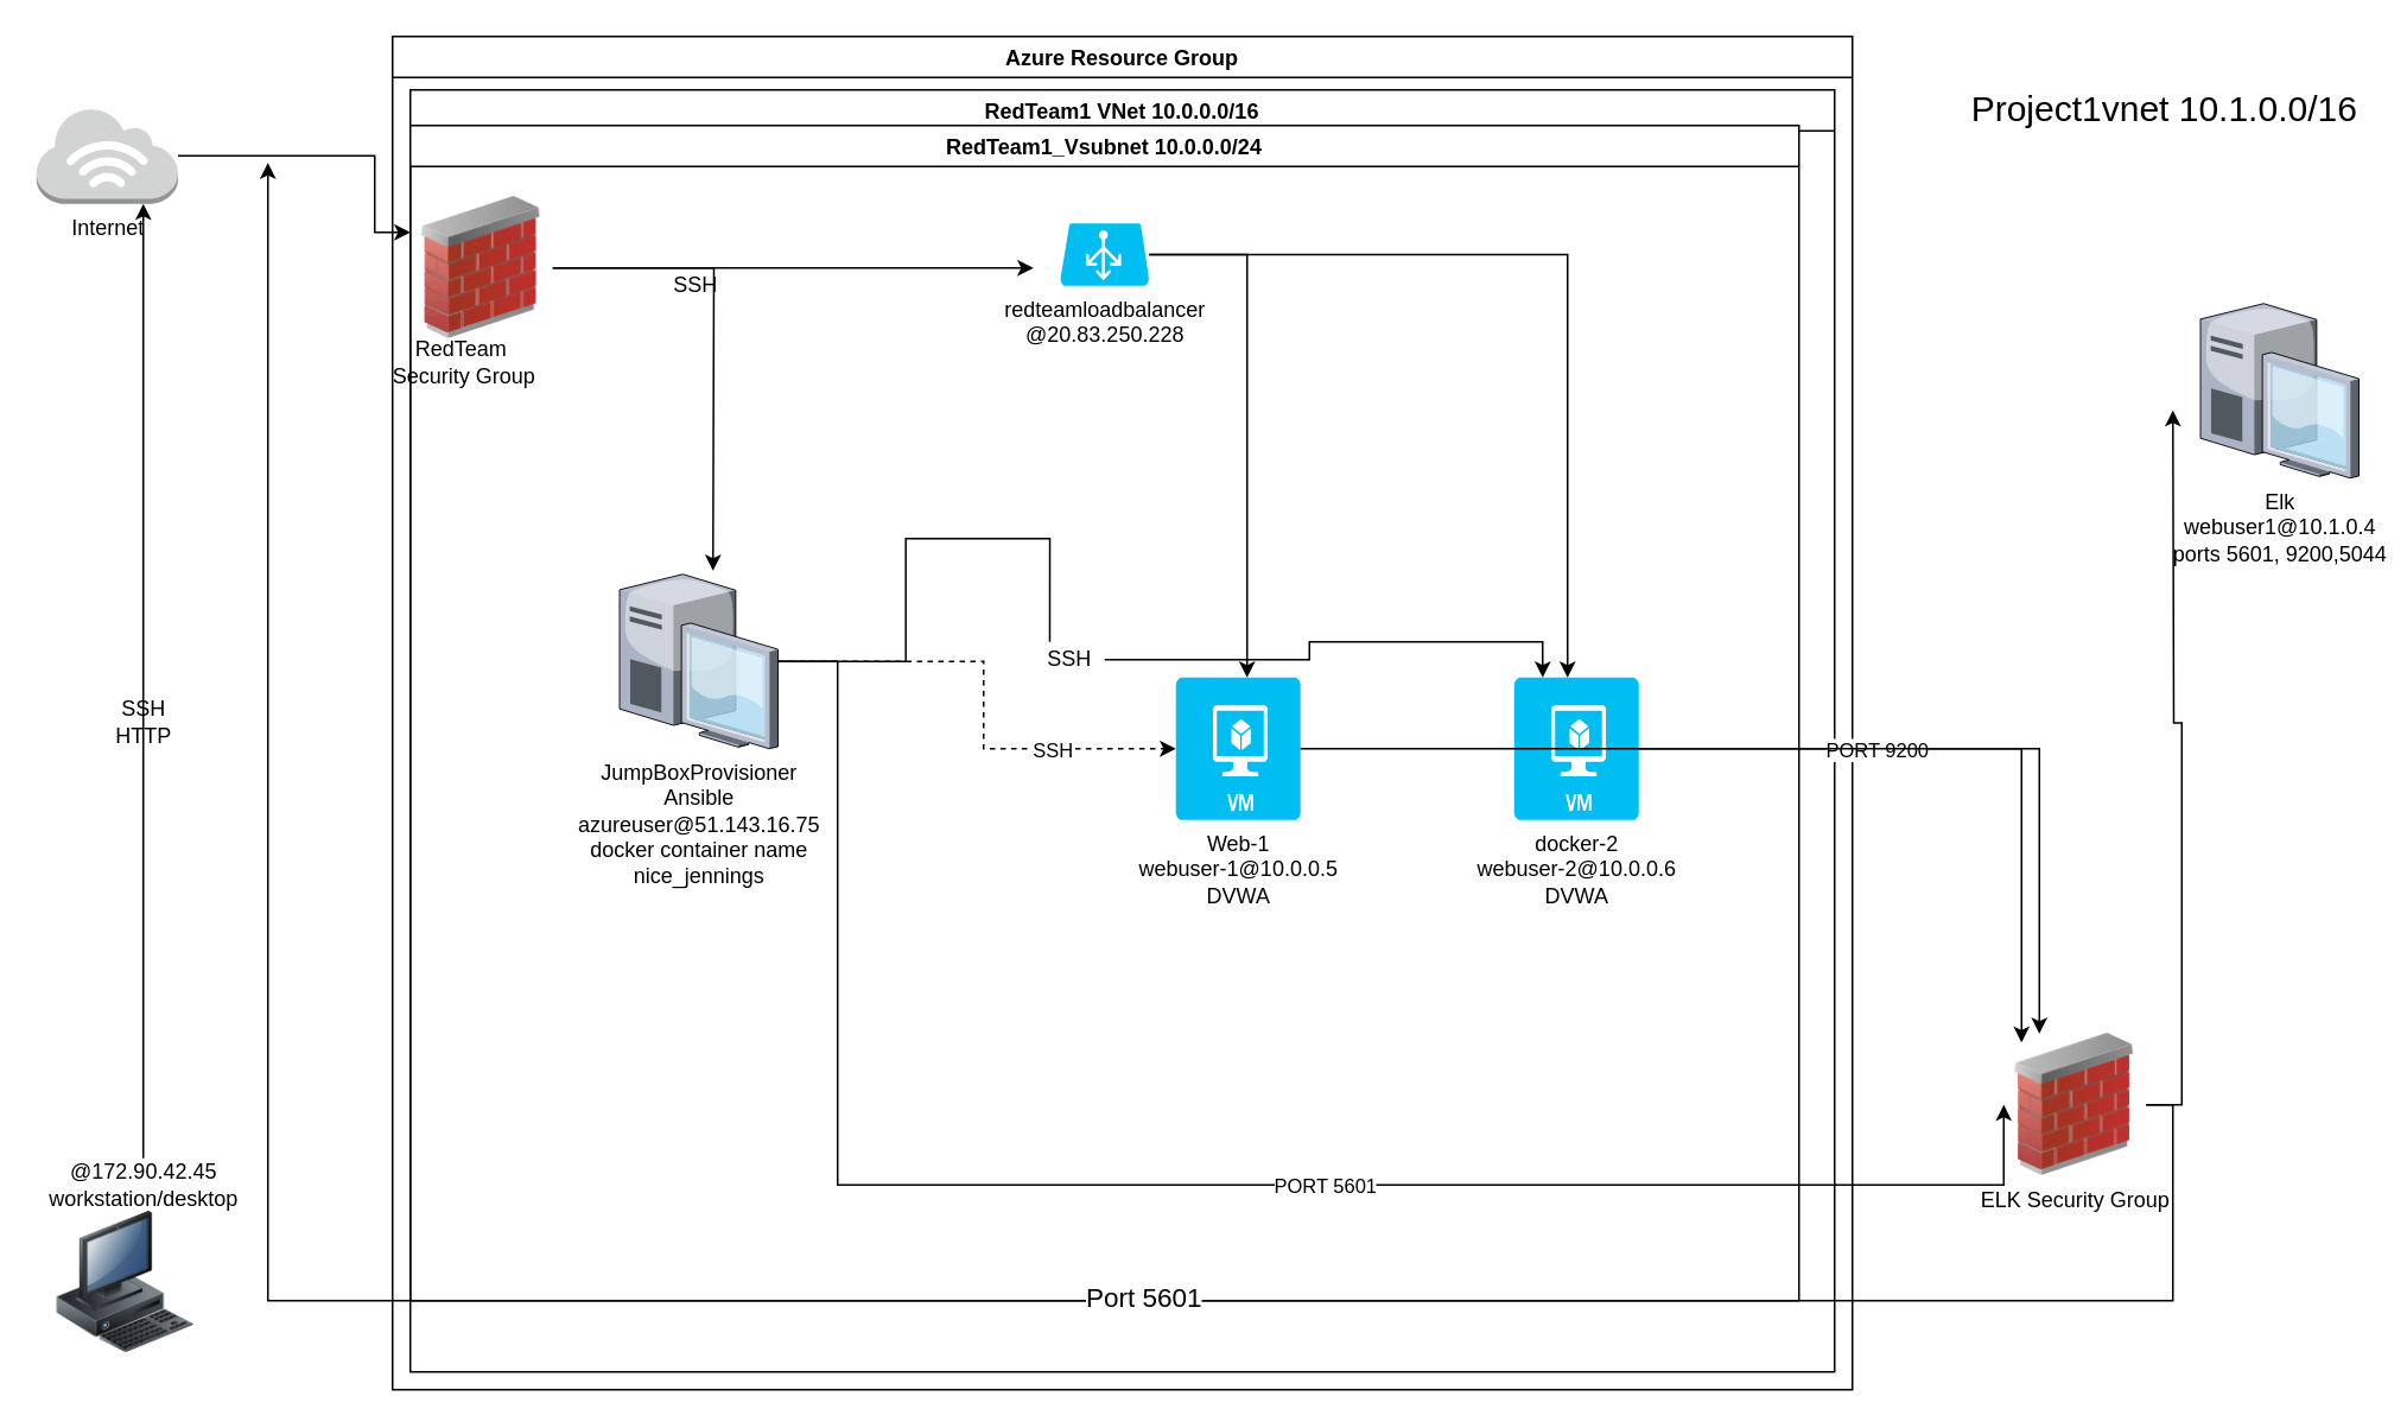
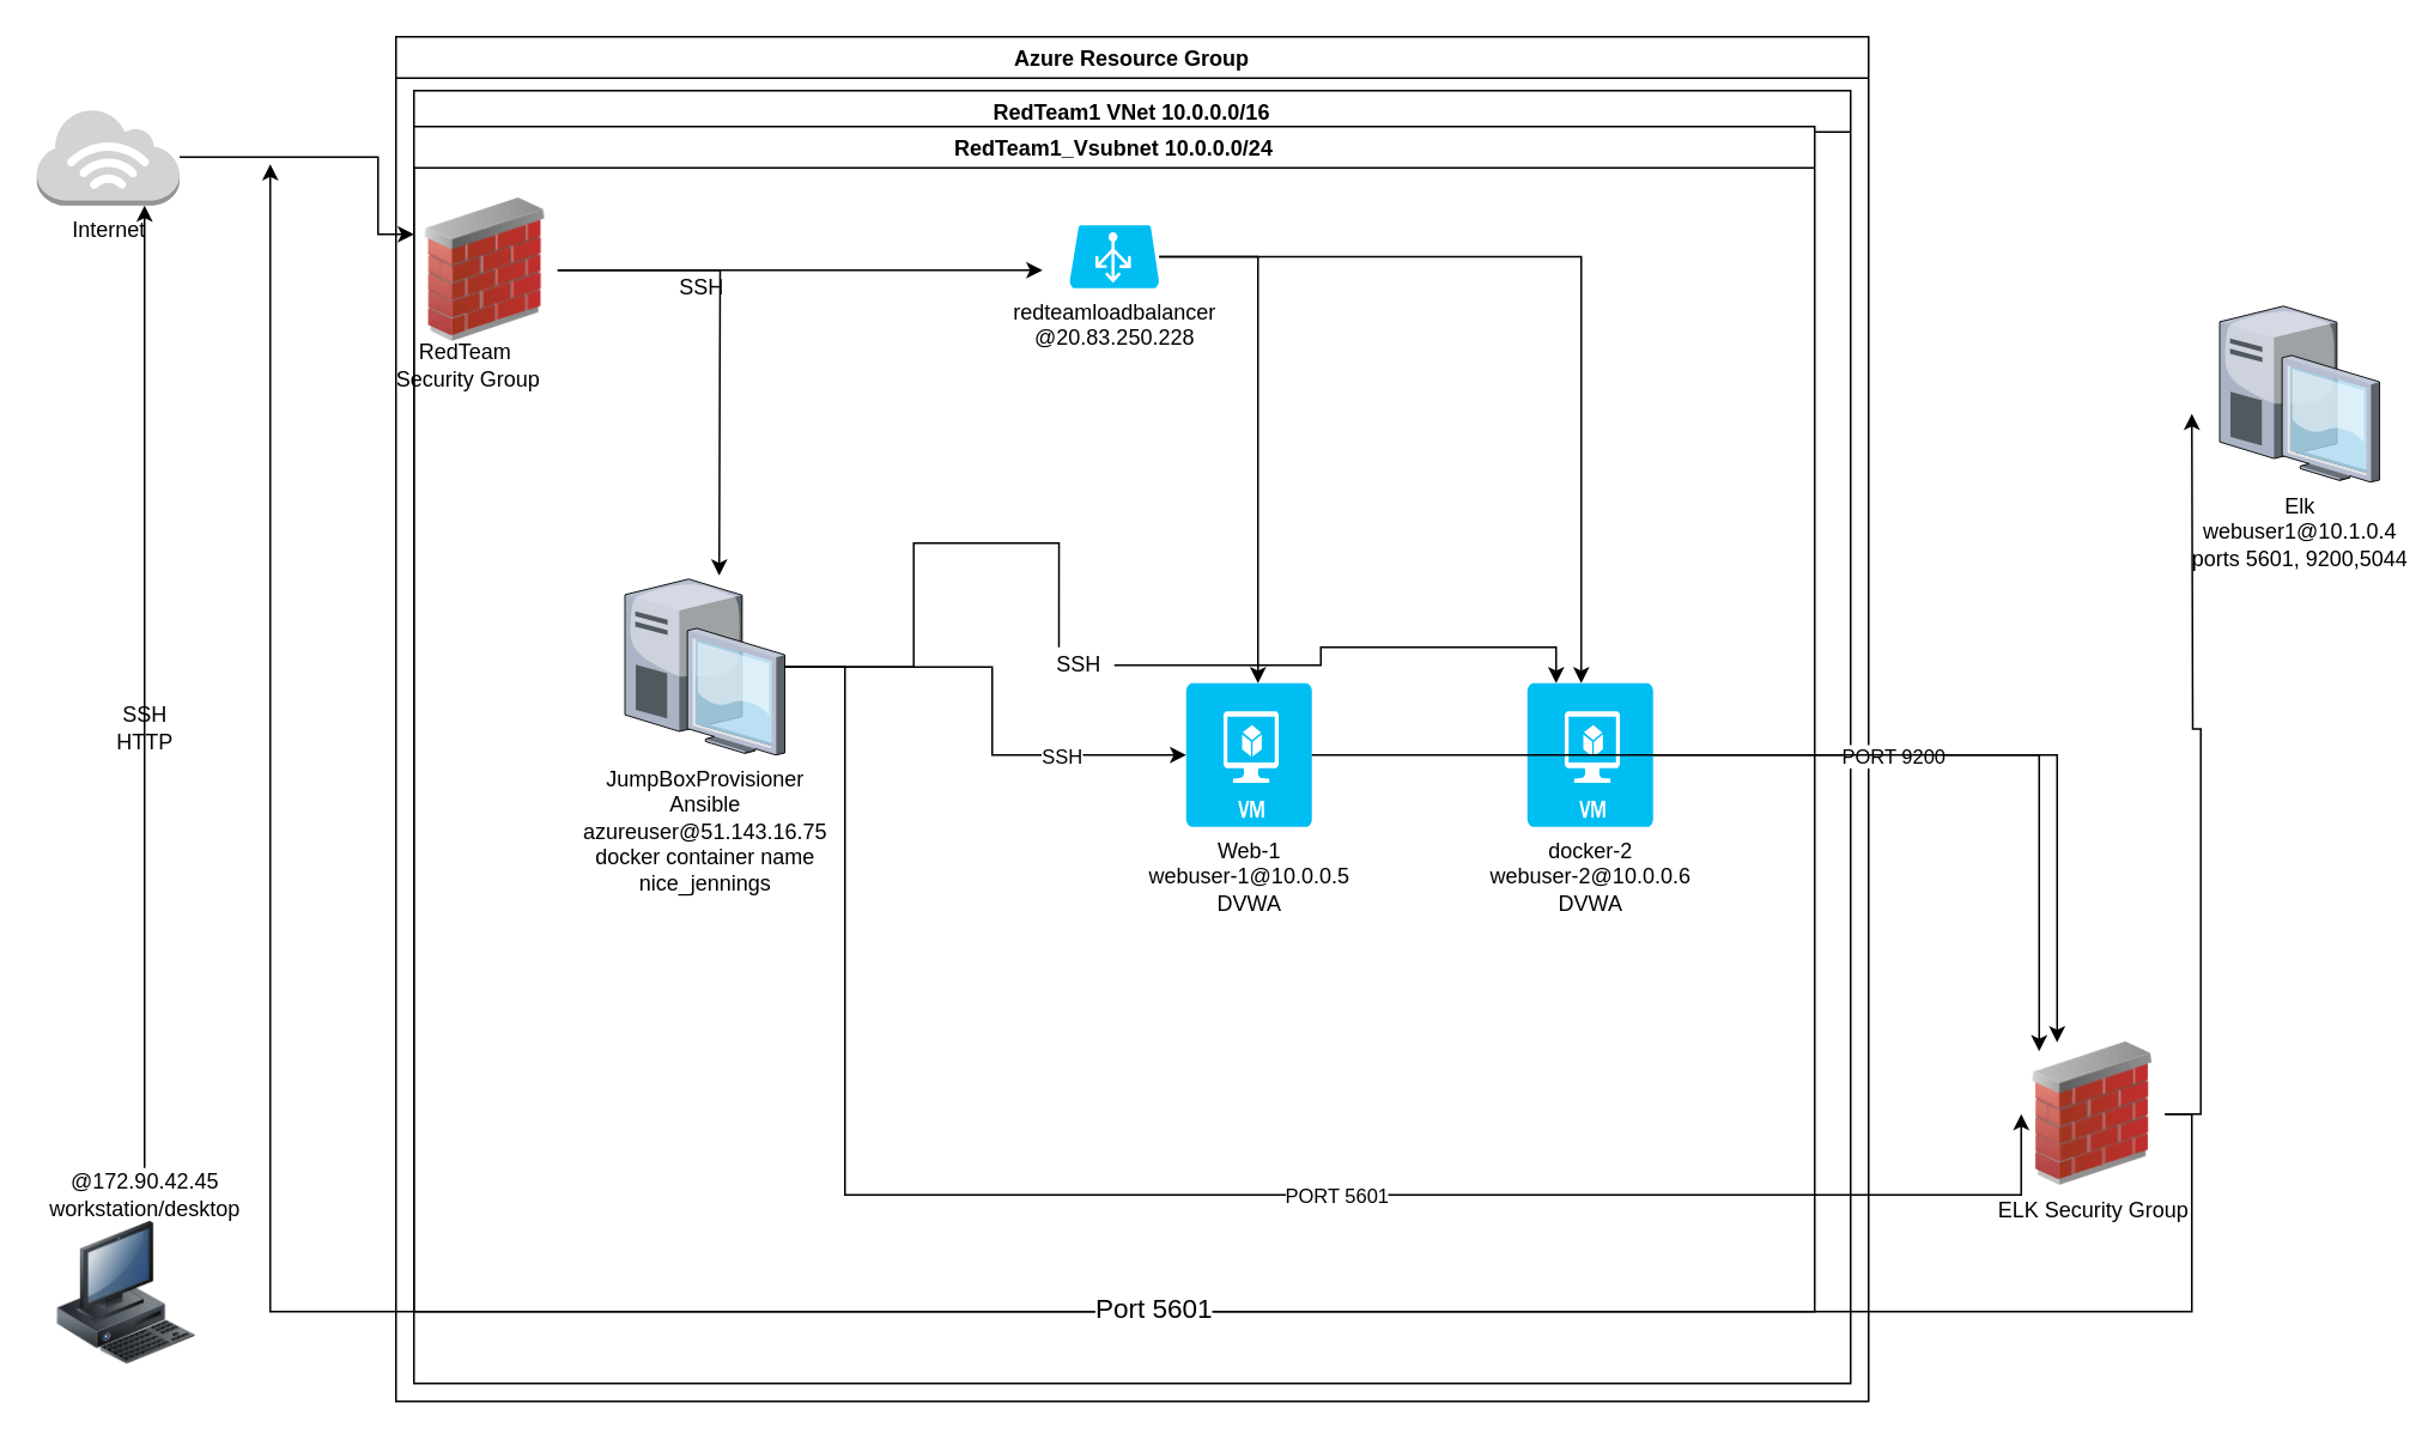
  <mxCell id="0" />
  <mxCell id="1" parent="0" />
  <mxCell id="2" value="" style="image;html=1;image=img/lib/clip_art/computers/Workstation_128x128.png" vertex="1" parent="1"><mxGeometry x="30" y="680" width="80" height="80" as="geometry" /></mxCell>
  <mxCell id="3" style="edgeStyle=orthogonalEdgeStyle;rounded=0;orthogonalLoop=1;jettySize=auto;html=1;" edge="1" parent="1" source="4" target="7"><mxGeometry relative="1" as="geometry"><Array as="points"><mxPoint x="210" y="87" /><mxPoint x="210" y="130" /></Array></mxGeometry></mxCell>
  <mxCell id="4" value="Internet" style="outlineConnect=0;dashed=0;verticalLabelPosition=bottom;verticalAlign=top;align=center;html=1;shape=mxgraph.aws3.internet_3;fillColor=#D2D3D3;gradientColor=none;" vertex="1" parent="1"><mxGeometry x="20" y="60" width="79.5" height="54" as="geometry" /></mxCell>
  <mxCell id="5" value="SSH&lt;br&gt;HTTP" style="text;html=1;align=center;verticalAlign=middle;resizable=0;points=[];autosize=1;strokeColor=none;" vertex="1" parent="1"><mxGeometry x="55" y="390" width="50" height="30" as="geometry" /></mxCell>
  <mxCell id="6" value="Azure Resource Group" style="swimlane;" vertex="1" parent="1"><mxGeometry x="220" y="20" width="820" height="760" as="geometry" /></mxCell>
  <mxCell id="7" value="" style="image;html=1;image=img/lib/clip_art/networking/Firewall_02_128x128.png" vertex="1" parent="6"><mxGeometry x="10" y="90" width="80" height="80" as="geometry" /></mxCell>
  <mxCell id="8" value="RedTeam1 VNet 10.0.0.0/16" style="swimlane;startSize=23;" vertex="1" parent="6"><mxGeometry x="10" y="30" width="800" height="720" as="geometry" /></mxCell>
- <mxCell id="9" style="edgeStyle=orthogonalEdgeStyle;rounded=0;orthogonalLoop=1;jettySize=auto;html=1;dashed=1;" edge="1" parent="8" source="12" target="17"><mxGeometry relative="1" as="geometry"><Array as="points"><mxPoint x="322" y="321" /><mxPoint x="322" y="370" /></Array></mxGeometry></mxCell>
+ <mxCell id="9" style="edgeStyle=orthogonalEdgeStyle;rounded=0;orthogonalLoop=1;jettySize=auto;html=1;" edge="1" parent="8" source="12" target="17"><mxGeometry relative="1" as="geometry"><Array as="points"><mxPoint x="322" y="321" /><mxPoint x="322" y="370" /></Array></mxGeometry></mxCell>
  <mxCell id="10" value="SSH" style="edgeLabel;html=1;align=center;verticalAlign=middle;resizable=0;points=[];" vertex="1" connectable="0" parent="9"><mxGeometry x="0.486" relative="1" as="geometry"><mxPoint x="1" as="offset" /></mxGeometry></mxCell>
  <mxCell id="11" style="edgeStyle=orthogonalEdgeStyle;rounded=0;orthogonalLoop=1;jettySize=auto;html=1;entryX=0.229;entryY=0;entryDx=0;entryDy=0;entryPerimeter=0;startArrow=none;" edge="1" parent="8" source="19" target="18"><mxGeometry relative="1" as="geometry" /></mxCell>
  <mxCell id="12" value="JumpBoxProvisioner&lt;br&gt;Ansible&lt;br&gt;azureuser@51.143.16.75&lt;br&gt;docker container name&lt;br&gt;nice_jennings" style="verticalLabelPosition=bottom;aspect=fixed;html=1;verticalAlign=top;strokeColor=none;align=center;outlineConnect=0;shape=mxgraph.citrix.desktop;" vertex="1" parent="8"><mxGeometry x="117.5" y="272" width="89" height="98" as="geometry" /></mxCell>
  <mxCell id="13" value="RedTeam1_Vsubnet 10.0.0.0/24" style="swimlane;startSize=23;" vertex="1" parent="8"><mxGeometry y="20" width="780" height="660" as="geometry" /></mxCell>
  <mxCell id="14" value="RedTeam&amp;nbsp;&lt;br&gt;Security Group" style="text;html=1;align=center;verticalAlign=middle;resizable=0;points=[];autosize=1;strokeColor=none;" vertex="1" parent="13"><mxGeometry x="-20" y="118" width="100" height="30" as="geometry" /></mxCell>
  <mxCell id="15" value="SSH" style="text;html=1;align=center;verticalAlign=middle;resizable=0;points=[];autosize=1;strokeColor=none;" vertex="1" parent="13"><mxGeometry x="140" y="80" width="40" height="20" as="geometry" /></mxCell>
  <mxCell id="16" value="redteamloadbalancer&lt;br&gt;@20.83.250.228" style="verticalLabelPosition=bottom;html=1;verticalAlign=top;align=center;strokeColor=none;fillColor=#00BEF2;shape=mxgraph.azure.azure_load_balancer;" vertex="1" parent="13"><mxGeometry x="365" y="55" width="50" height="35" as="geometry" /></mxCell>
  <mxCell id="17" value="Web-1&lt;br&gt;webuser-1@10.0.0.5&lt;br&gt;DVWA" style="verticalLabelPosition=bottom;html=1;verticalAlign=top;align=center;strokeColor=none;fillColor=#00BEF2;shape=mxgraph.azure.virtual_machine;" vertex="1" parent="13"><mxGeometry x="430" y="310" width="70" height="80" as="geometry" /></mxCell>
  <mxCell id="18" value="docker-2&lt;br&gt;webuser-2@10.0.0.6&lt;br&gt;DVWA" style="verticalLabelPosition=bottom;html=1;verticalAlign=top;align=center;strokeColor=none;fillColor=#00BEF2;shape=mxgraph.azure.virtual_machine;" vertex="1" parent="13"><mxGeometry x="620" y="310" width="70" height="80" as="geometry" /></mxCell>
  <mxCell id="19" value="SSH" style="text;html=1;align=center;verticalAlign=middle;resizable=0;points=[];autosize=1;strokeColor=none;" vertex="1" parent="8"><mxGeometry x="350" y="310" width="40" height="20" as="geometry" /></mxCell>
  <mxCell id="20" value="" style="edgeStyle=orthogonalEdgeStyle;rounded=0;orthogonalLoop=1;jettySize=auto;html=1;entryX=0.229;entryY=0;entryDx=0;entryDy=0;entryPerimeter=0;endArrow=none;" edge="1" parent="8" source="12" target="19"><mxGeometry relative="1" as="geometry"><mxPoint x="-1535.5" y="211" as="sourcePoint" /><mxPoint x="-1113.97" y="220" as="targetPoint" /></mxGeometry></mxCell>
  <mxCell id="21" style="edgeStyle=orthogonalEdgeStyle;rounded=0;orthogonalLoop=1;jettySize=auto;html=1;" edge="1" parent="1" source="22"><mxGeometry relative="1" as="geometry"><mxPoint x="80" y="114" as="targetPoint" /></mxGeometry></mxCell>
  <mxCell id="22" value="@172.90.42.45 &lt;br&gt;workstation/desktop" style="text;html=1;align=center;verticalAlign=middle;resizable=0;points=[];autosize=1;strokeColor=none;" vertex="1" parent="1"><mxGeometry x="20" y="650" width="120" height="30" as="geometry" /></mxCell>
  <mxCell id="23" style="edgeStyle=orthogonalEdgeStyle;rounded=0;orthogonalLoop=1;jettySize=auto;html=1;" edge="1" parent="1" source="26"><mxGeometry relative="1" as="geometry"><mxPoint x="150" y="91" as="targetPoint" /><Array as="points"><mxPoint x="1220" y="730" /><mxPoint x="150" y="730" /></Array></mxGeometry></mxCell>
  <mxCell id="24" value="&lt;font style=&quot;font-size: 15px&quot;&gt;Port 5601&lt;/font&gt;" style="edgeLabel;html=1;align=center;verticalAlign=middle;resizable=0;points=[];" vertex="1" connectable="0" parent="23"><mxGeometry x="-0.232" y="-3" relative="1" as="geometry"><mxPoint as="offset" /></mxGeometry></mxCell>
  <mxCell id="25" style="edgeStyle=orthogonalEdgeStyle;rounded=0;orthogonalLoop=1;jettySize=auto;html=1;" edge="1" parent="1" source="26"><mxGeometry relative="1" as="geometry"><mxPoint x="1220" y="230" as="targetPoint" /></mxGeometry></mxCell>
  <mxCell id="26" value="ELK Security Group" style="image;html=1;image=img/lib/clip_art/networking/Firewall_02_128x128.png" vertex="1" parent="1"><mxGeometry x="1125" y="580" width="80" height="80" as="geometry" /></mxCell>
  <mxCell id="27" value="Elk&lt;br&gt;webuser1@10.1.0.4&lt;br&gt;ports 5601, 9200,5044" style="verticalLabelPosition=bottom;aspect=fixed;html=1;verticalAlign=top;strokeColor=none;align=center;outlineConnect=0;shape=mxgraph.citrix.desktop;" vertex="1" parent="1"><mxGeometry x="1235.5" y="170" width="89" height="98" as="geometry" /></mxCell>
- <mxCell id="28" value="&lt;font style=&quot;font-size: 20px&quot;&gt;Project1vnet 10.1.0.0/16&lt;/font&gt;" style="text;html=1;align=center;verticalAlign=middle;resizable=0;points=[];autosize=1;strokeColor=none;" vertex="1" parent="1"><mxGeometry x="1100" y="50" width="230" height="20" as="geometry" /></mxCell>
  <mxCell id="29" style="edgeStyle=orthogonalEdgeStyle;rounded=0;orthogonalLoop=1;jettySize=auto;html=1;" edge="1" parent="1" source="7"><mxGeometry relative="1" as="geometry"><mxPoint x="400" y="320" as="targetPoint" /></mxGeometry></mxCell>
  <mxCell id="30" style="edgeStyle=orthogonalEdgeStyle;rounded=0;orthogonalLoop=1;jettySize=auto;html=1;" edge="1" parent="1" source="7"><mxGeometry relative="1" as="geometry"><mxPoint x="580" y="150" as="targetPoint" /></mxGeometry></mxCell>
  <mxCell id="31" style="edgeStyle=orthogonalEdgeStyle;rounded=0;orthogonalLoop=1;jettySize=auto;html=1;" edge="1" parent="1" source="16"><mxGeometry relative="1" as="geometry"><mxPoint x="880" y="380" as="targetPoint" /><Array as="points"><mxPoint x="880" y="143" /><mxPoint x="880" y="380" /></Array></mxGeometry></mxCell>
  <mxCell id="32" style="edgeStyle=orthogonalEdgeStyle;rounded=0;orthogonalLoop=1;jettySize=auto;html=1;" edge="1" parent="1" source="16"><mxGeometry relative="1" as="geometry"><mxPoint x="700" y="380" as="targetPoint" /><Array as="points"><mxPoint x="700" y="143" /><mxPoint x="700" y="380" /></Array></mxGeometry></mxCell>
  <mxCell id="33" style="edgeStyle=orthogonalEdgeStyle;rounded=0;orthogonalLoop=1;jettySize=auto;html=1;entryX=0;entryY=0.5;entryDx=0;entryDy=0;" edge="1" parent="1" source="12" target="26"><mxGeometry relative="1" as="geometry"><mxPoint x="470" y="670" as="targetPoint" /><Array as="points"><mxPoint x="470" y="371" /><mxPoint x="470" y="665" /></Array></mxGeometry></mxCell>
  <mxCell id="34" value="PORT 5601" style="edgeLabel;html=1;align=center;verticalAlign=middle;resizable=0;points=[];" vertex="1" connectable="0" parent="33"><mxGeometry x="0.167" relative="1" as="geometry"><mxPoint x="1" as="offset" /></mxGeometry></mxCell>
  <mxCell id="35" style="edgeStyle=orthogonalEdgeStyle;rounded=0;orthogonalLoop=1;jettySize=auto;html=1;entryX=0.125;entryY=0.063;entryDx=0;entryDy=0;entryPerimeter=0;" edge="1" parent="1" source="18" target="26"><mxGeometry relative="1" as="geometry" /></mxCell>
  <mxCell id="36" value="PORT 9200" style="edgeLabel;html=1;align=center;verticalAlign=middle;resizable=0;points=[];" vertex="1" connectable="0" parent="35"><mxGeometry x="-0.3" relative="1" as="geometry"><mxPoint as="offset" /></mxGeometry></mxCell>
  <mxCell id="37" style="edgeStyle=orthogonalEdgeStyle;rounded=0;orthogonalLoop=1;jettySize=auto;html=1;entryX=0.25;entryY=0;entryDx=0;entryDy=0;" edge="1" parent="1" source="17" target="26"><mxGeometry relative="1" as="geometry" /></mxCell>
